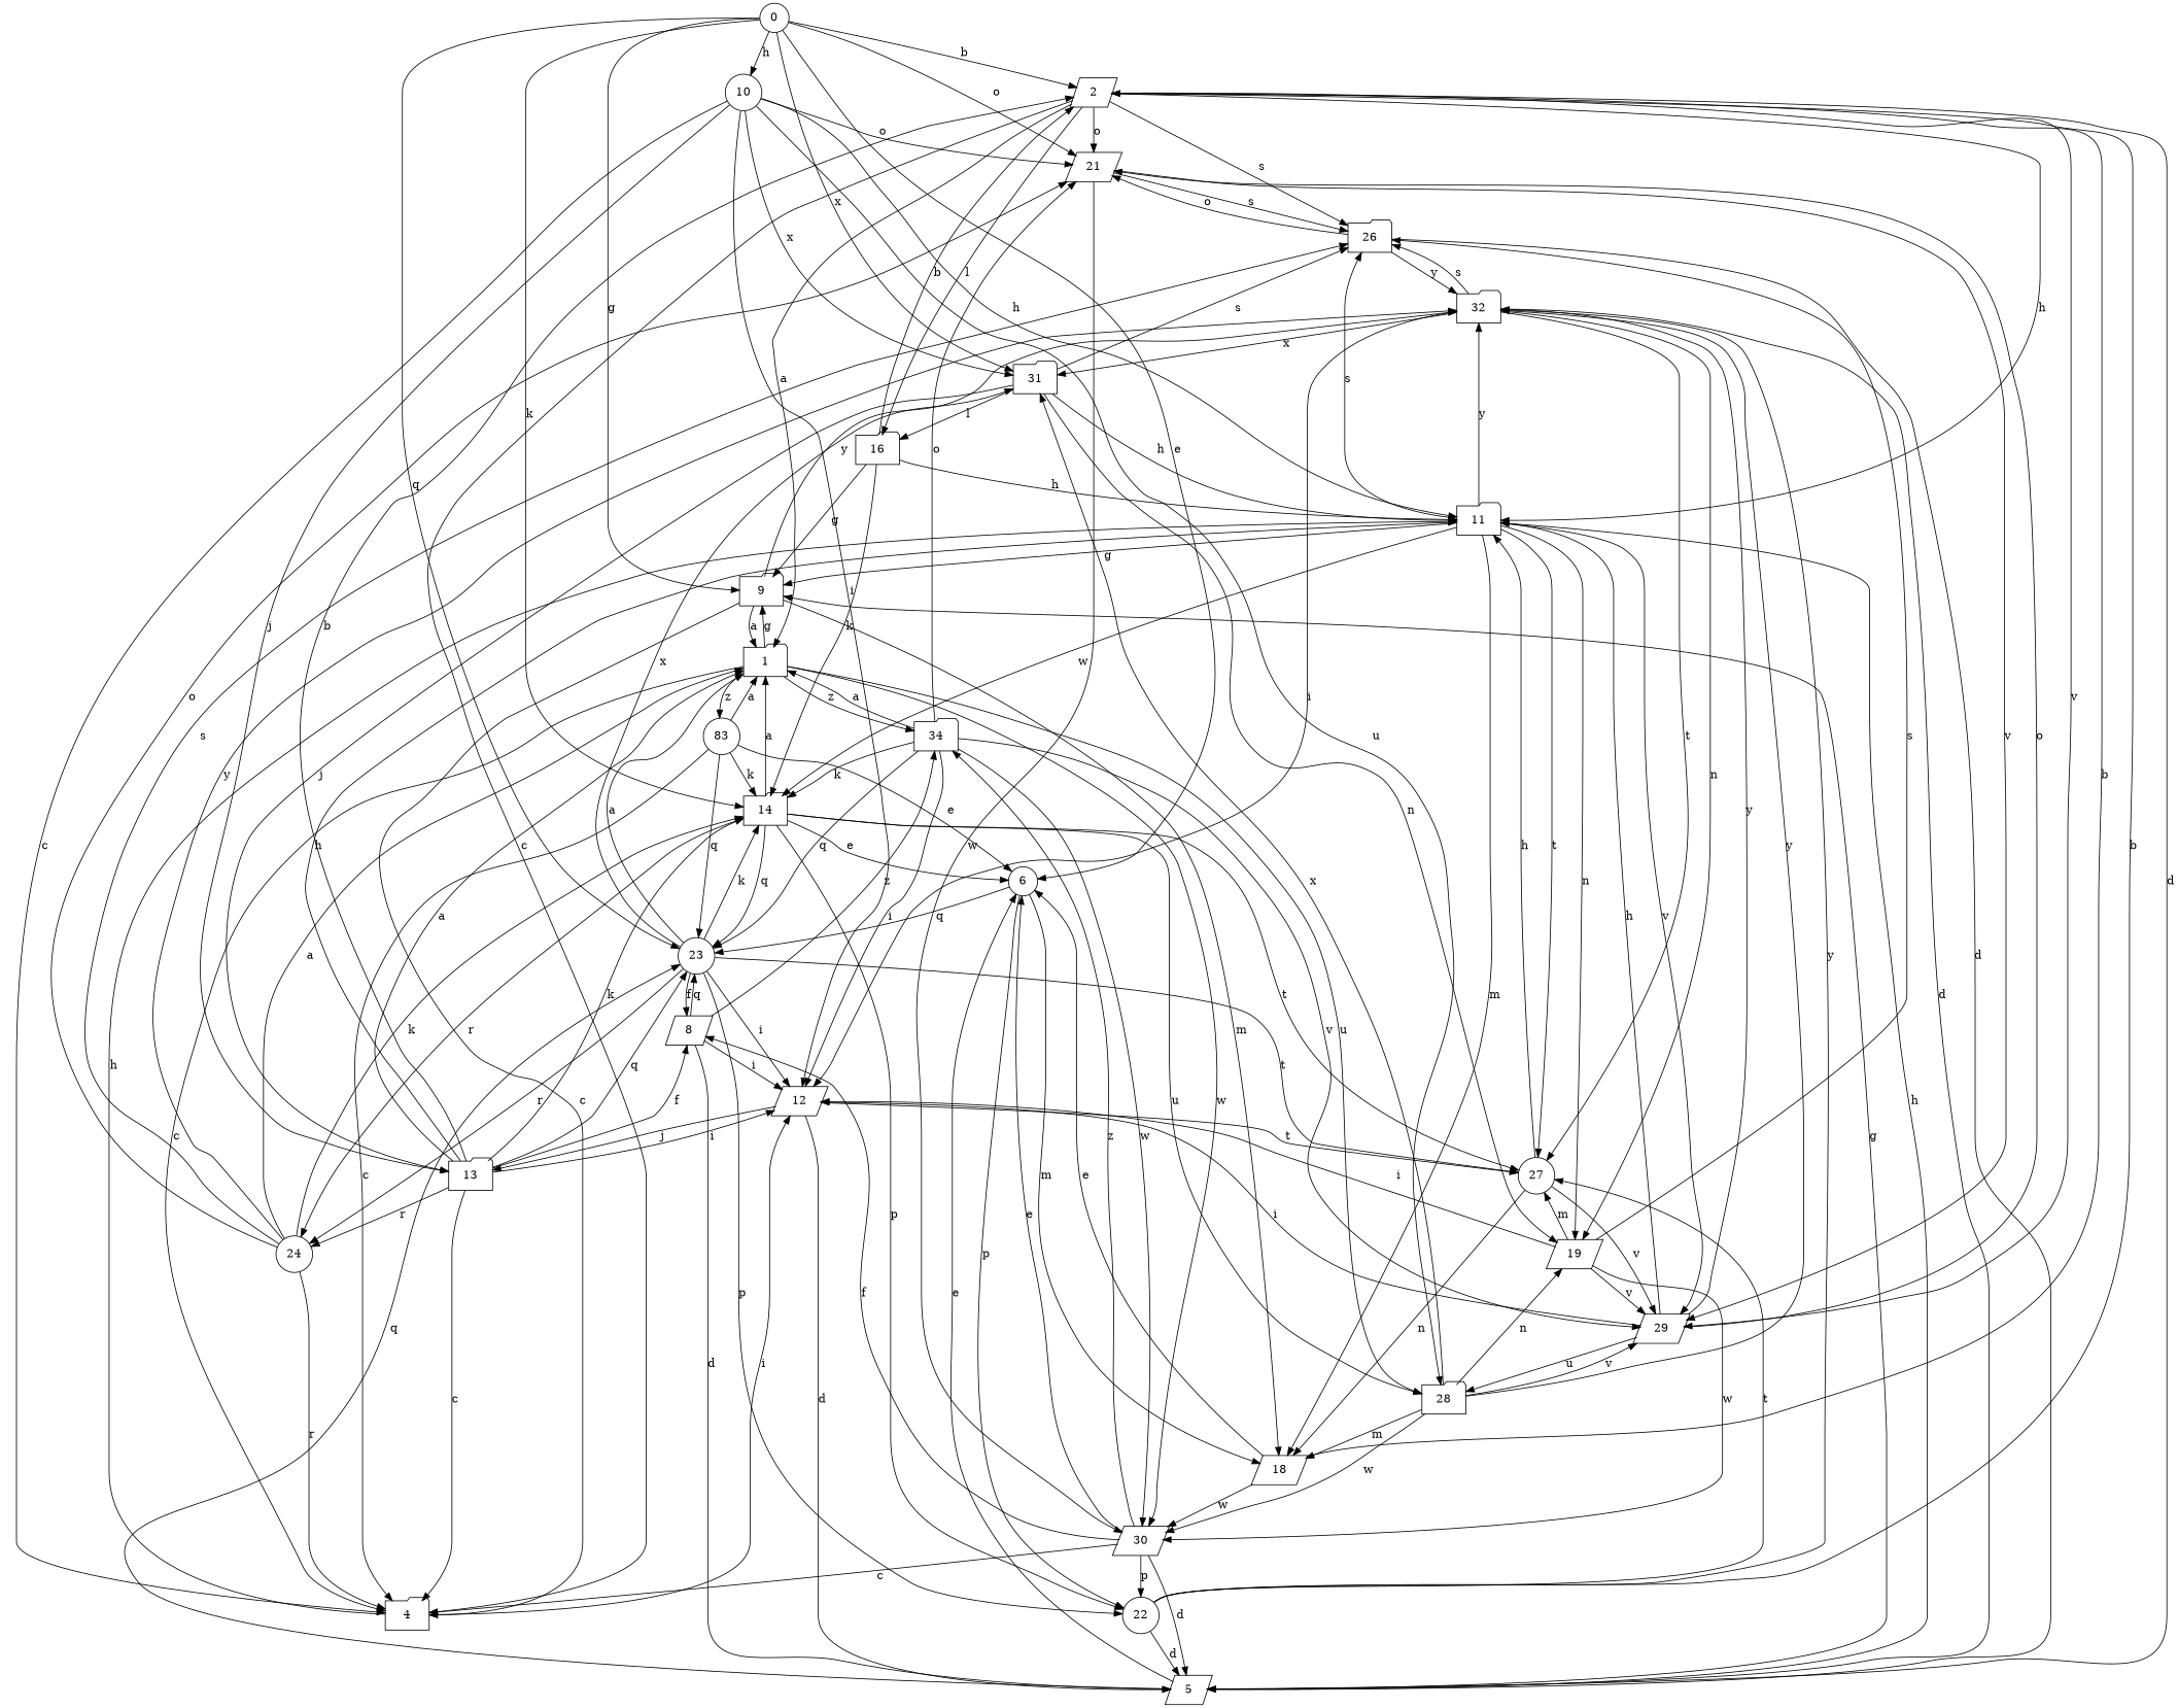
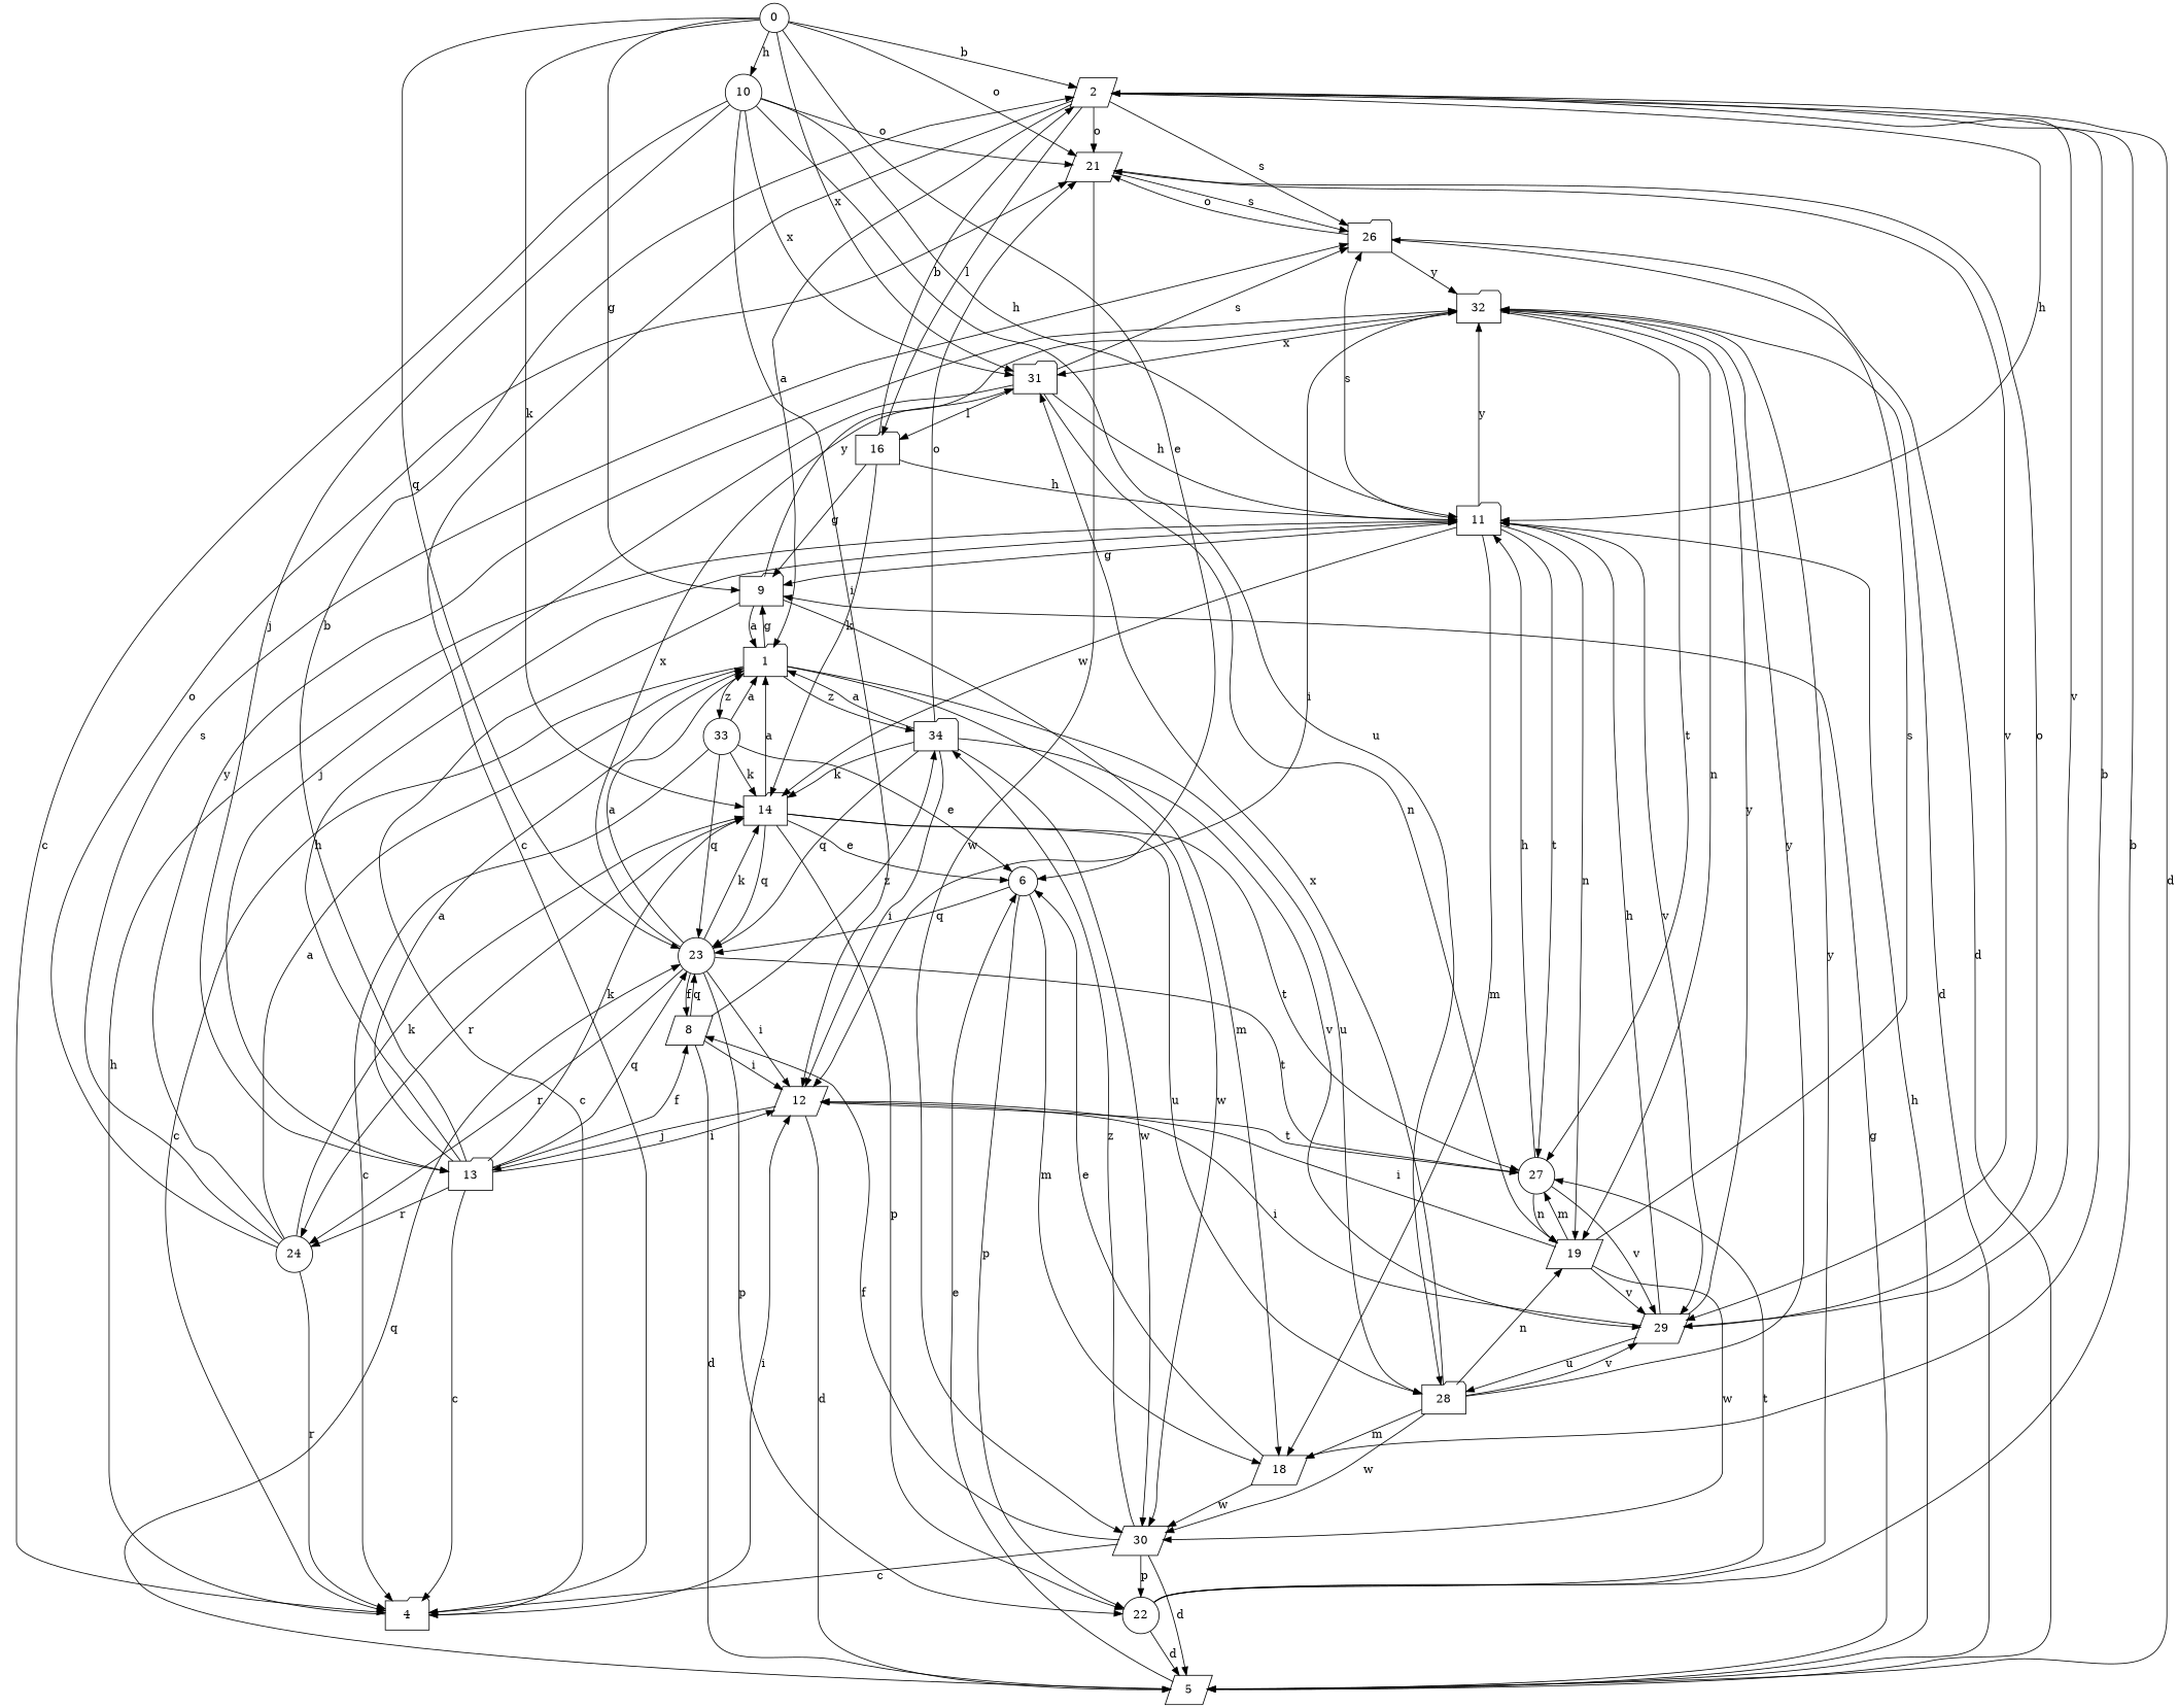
  strict digraph {
    node [shape=folder]
    0 [shape=circle]
    2 [shape=parallelogram]
    6 [shape=circle]
    9
    10 [shape=circle]
    14
    21 [shape=parallelogram]
    23 [shape=circle]
    31
    1
    4
    5 [shape=parallelogram]
    11
    16
    26
    29 [shape=parallelogram]
    18 [shape=parallelogram]
    22 [shape=circle]
    32
    28
    12 [shape=parallelogram]
    13
    24 [shape=circle]
    27 [shape=circle]
    30 [shape=parallelogram]
    8 [shape=parallelogram]
    19 [shape=parallelogram]
-   33 [shape=circle label=83]
+   33 [shape=circle]
    34
    0 -> 2 [label=b]
    0 -> 6 [label=e]
    0 -> 9 [label=g]
    0 -> 10 [label=h]
    0 -> 14 [label=k]
    0 -> 21 [label=o]
    0 -> 23 [label=q]
    0 -> 31 [label=x]
    2 -> 21 [label=o]
    2 -> 1 [label=a]
    2 -> 4 [label=c]
    2 -> 5 [label=d]
    2 -> 11 [label=h]
    2 -> 16 [label=l]
    2 -> 26 [label=s]
    2 -> 29 [label=v]
    6 -> 23 [label=q]
    6 -> 18 [label=m]
    6 -> 22 [label=p]
    9 -> 1 [label=a]
    9 -> 4 [label=c]
    9 -> 18 [label=m]
    9 -> 32 [label=y]
    10 -> 21 [label=o]
    10 -> 31 [label=x]
    10 -> 4 [label=c]
    10 -> 11 [label=h]
    10 -> 28 [label=u]
    10 -> 12 [label=i]
    10 -> 13 [label=j]
    14 -> 6 [label=e]
    14 -> 23 [label=q]
    14 -> 1 [label=a]
    14 -> 22 [label=p]
    14 -> 28 [label=u]
    14 -> 24 [label=r]
    14 -> 27 [label=t]
    21 -> 26 [label=s]
    21 -> 29 [label=v]
    21 -> 30 [label=w]
    23 -> 14 [label=k]
    23 -> 31 [label=x]
    23 -> 1 [label=a]
    23 -> 22 [label=p]
    23 -> 12 [label=i]
    23 -> 24 [label=r]
    23 -> 27 [label=t]
    23 -> 8 [label=f]
    31 -> 11 [label=h]
    31 -> 16 [label=l]
    31 -> 26 [label=s]
    31 -> 13 [label=j]
    31 -> 19 [label=n]
    1 -> 9 [label=g]
    1 -> 4 [label=c]
    1 -> 28 [label=u]
    1 -> 30 [label=w]
    1 -> 33 [label=z]
    1 -> 34 [label=z]
    4 -> 11 [label=h]
    4 -> 12 [label=i]
    5 -> 6 [label=e]
    5 -> 9 [label=g]
    5 -> 23 [label=q]
    5 -> 11 [label=h]
    11 -> 9 [label=g]
    11 -> 14 [label=w]
    11 -> 26 [label=s]
    11 -> 29 [label=v]
    11 -> 18 [label=m]
    11 -> 32 [label=y]
    11 -> 27 [label=t]
    11 -> 19 [label=n]
    16 -> 2 [label=b]
    16 -> 9 [label=g]
    16 -> 14 [label=k]
    16 -> 11 [label=h]
    26 -> 21 [label=o]
    26 -> 5 [label=d]
    26 -> 32 [label=y]
    29 -> 21 [label=o]
    29 -> 11 [label=h]
    29 -> 32 [label=y]
    29 -> 28 [label=u]
    29 -> 12 [label=i]
    18 -> 2 [label=b]
    18 -> 6 [label=e]
    18 -> 30 [label=w]
    22 -> 2 [label=b]
    22 -> 5 [label=d]
    22 -> 32 [label=y]
    22 -> 27 [label=t]
    32 -> 31 [label=x]
    32 -> 5 [label=d]
-   32 -> 26 [label=s]
    32 -> 12 [label=i]
    32 -> 27 [label=t]
    32 -> 19 [label=n]
    28 -> 31 [label=x]
    28 -> 29 [label=v]
    28 -> 18 [label=m]
    28 -> 32 [label=y]
    28 -> 30 [label=w]
    28 -> 19 [label=n]
    12 -> 5 [label=d]
    12 -> 13 [label=j]
    12 -> 27 [label=t]
    13 -> 2 [label=b]
    13 -> 14 [label=k]
    13 -> 23 [label=q]
    13 -> 1 [label=a]
    13 -> 4 [label=c]
    13 -> 11 [label=h]
    13 -> 12 [label=i]
    13 -> 24 [label=r]
    13 -> 8 [label=f]
    24 -> 14 [label=k]
    24 -> 21 [label=o]
    24 -> 1 [label=a]
    24 -> 4 [label=r]
    24 -> 26 [label=s]
    24 -> 32 [label=y]
    27 -> 11 [label=h]
    27 -> 29 [label=v]
-   27 -> 18 [label=n]
-   30 -> 6 [label=e]
+   27 -> 19 [label=n]
    30 -> 4 [label=c]
    30 -> 5 [label=d]
    30 -> 22 [label=p]
    30 -> 8 [label=f]
    30 -> 34 [label=z]
    8 -> 23 [label=q]
    8 -> 5 [label=d]
    8 -> 12 [label=i]
    8 -> 34 [label=z]
    19 -> 26 [label=s]
    19 -> 29 [label=v]
    19 -> 12 [label=i]
    19 -> 27 [label=m]
    19 -> 30 [label=w]
    33 -> 6 [label=e]
    33 -> 14 [label=k]
    33 -> 23 [label=q]
    33 -> 1 [label=a]
    33 -> 4 [label=c]
    34 -> 14 [label=k]
    34 -> 21 [label=o]
    34 -> 23 [label=q]
    34 -> 1 [label=a]
    34 -> 29 [label=v]
    34 -> 12 [label=i]
    34 -> 30 [label=w]
  }
